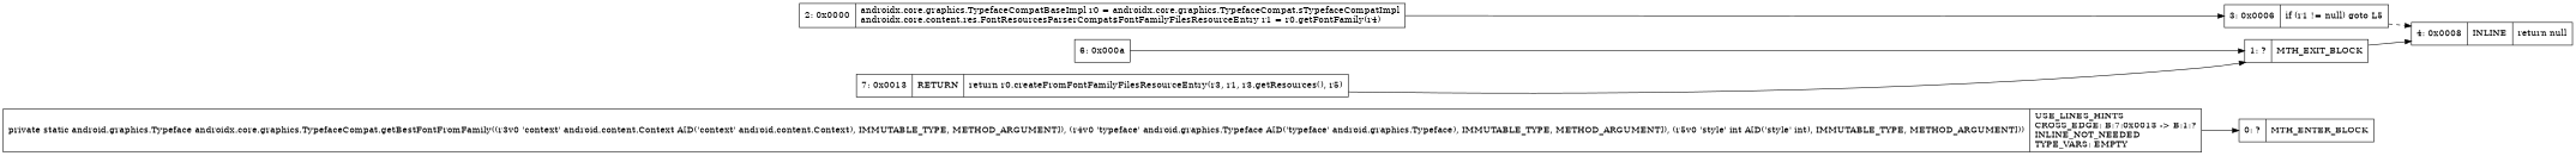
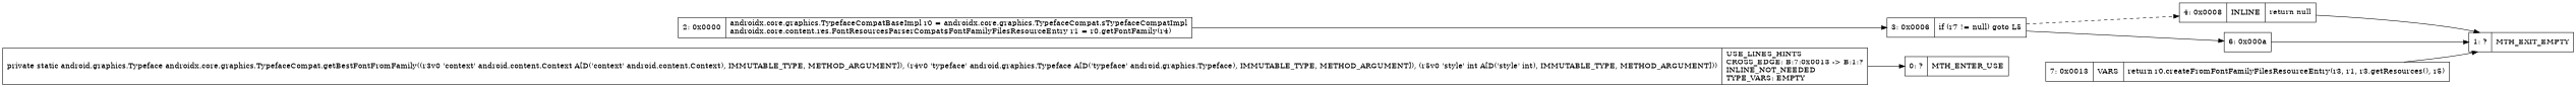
  digraph {
    rankdir=LR
    node [shape=record]
-   n1 [label="{0\:\ ?|MTH_ENTER_BLOCK\l}"]
+   n1 [label="{0\:\ ?|MTH_ENTER_USE\l}"]
    n2 [label="{2\:\ 0x0000|androidx.core.graphics.TypefaceCompatBaseImpl r0 = androidx.core.graphics.TypefaceCompat.sTypefaceCompatImpl\landroidx.core.content.res.FontResourcesParserCompat$FontFamilyFilesResourceEntry r1 = r0.getFontFamily(r4)\l}"]
-   n3 [label="{3\:\ 0x0006|if (r1 != null) goto L5\l}"]
+   n3 [label="{3\:\ 0x0006|if (r7 != null) goto L5\l}"]
    n4 [label="{4\:\ 0x0008|INLINE\l|return null\l}"]
    n5 [label="{6\:\ 0x000a}"]
-   n6 [label="{1\:\ ?|MTH_EXIT_BLOCK\l}"]
-   n7 [label="{7\:\ 0x0013|RETURN\l|return r0.createFromFontFamilyFilesResourceEntry(r3, r1, r3.getResources(), r5)\l}"]
+   n6 [label="{1\:\ ?|MTH_EXIT_EMPTY\l}"]
+   n7 [label="{7\:\ 0x0013|VARS\l|return r0.createFromFontFamilyFilesResourceEntry(r3, r1, r3.getResources(), r5)\l}"]
    n8 [label="{private static android.graphics.Typeface androidx.core.graphics.TypefaceCompat.getBestFontFromFamily((r3v0 'context' android.content.Context A[D('context' android.content.Context), IMMUTABLE_TYPE, METHOD_ARGUMENT]), (r4v0 'typeface' android.graphics.Typeface A[D('typeface' android.graphics.Typeface), IMMUTABLE_TYPE, METHOD_ARGUMENT]), (r5v0 'style' int A[D('style' int), IMMUTABLE_TYPE, METHOD_ARGUMENT]))  | USE_LINES_HINTS\lCROSS_EDGE: B:7:0x0013 \-\> B:1:?\lINLINE_NOT_NEEDED\lTYPE_VARS: EMPTY\l}"]
    n2 -> n3
    n3 -> n4 [style=dashed]
-   n6 -> n4
+   n3 -> n5
+   n4 -> n6
    n5 -> n6
    n7 -> n6
    n8 -> n1
  }
